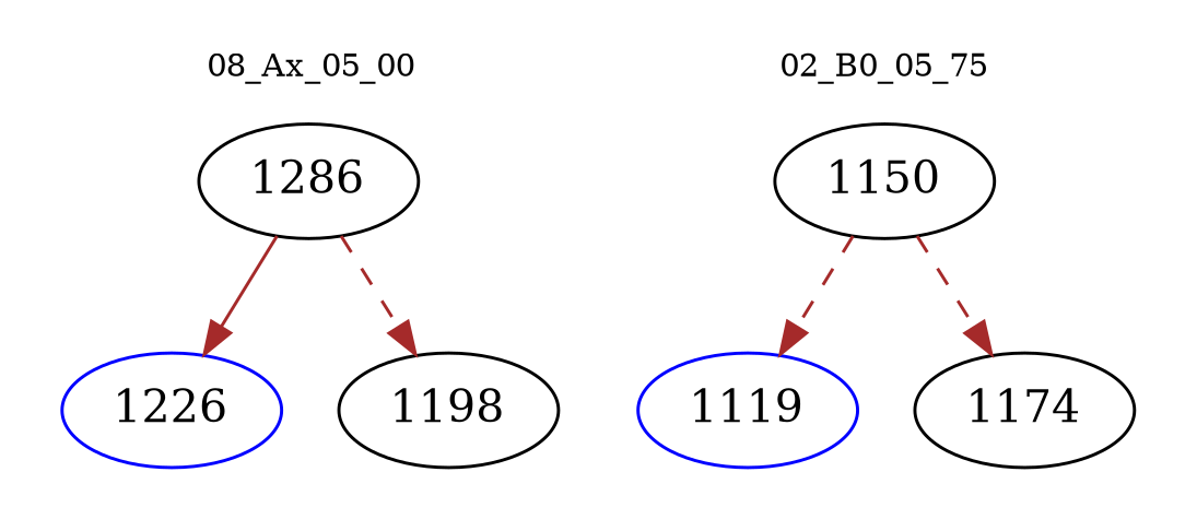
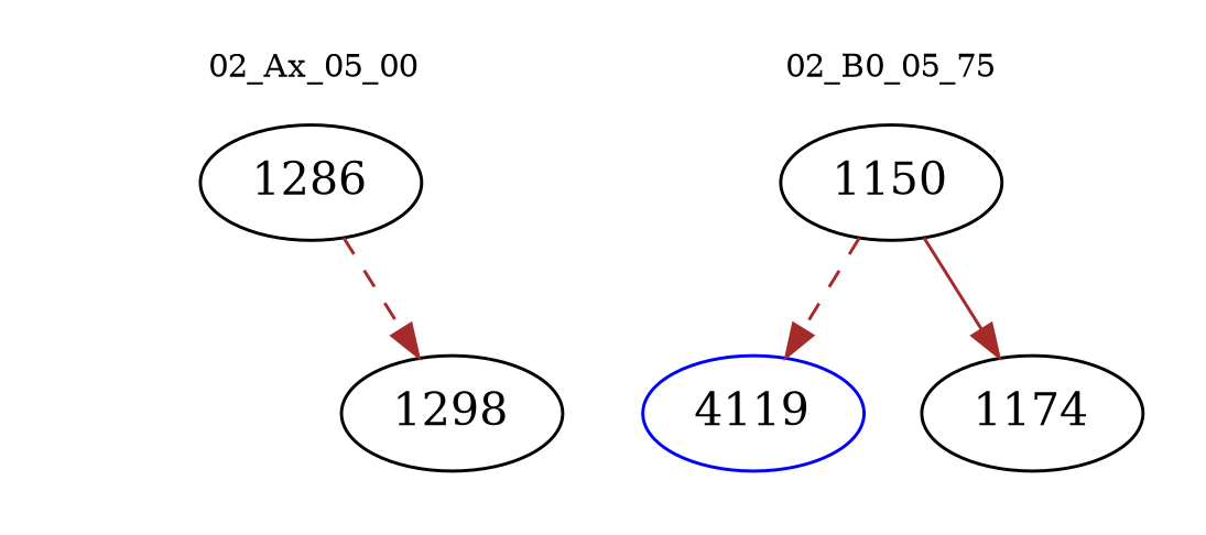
  digraph {
    node [color=black]
    edge [color=brown style=solid]
    n1 [label=1286]
-   n2 [color=blue label=1226]
-   n3 [label=1198]
+   n3 [label=1298]
    n4 [label=1150]
-   n5 [color=blue label=1119]
+   n5 [color=blue label=4119]
    n6 [label=1174]
    subgraph cluster_1 {
      color=white
      fontsize=10
-     label="08_Ax_05_00"
+     label="02_Ax_05_00"
      n1
-     n2
      n3
    }
    subgraph cluster_2 {
      color=white
      fontsize=10
      label="02_B0_05_75"
      n4
      n5
      n6
    }
-   n1 -> n2
    n1 -> n3 [style=dashed]
    n4 -> n5 [style=dashed]
-   n4 -> n6 [style=dashed]
+   n4 -> n6
  }
